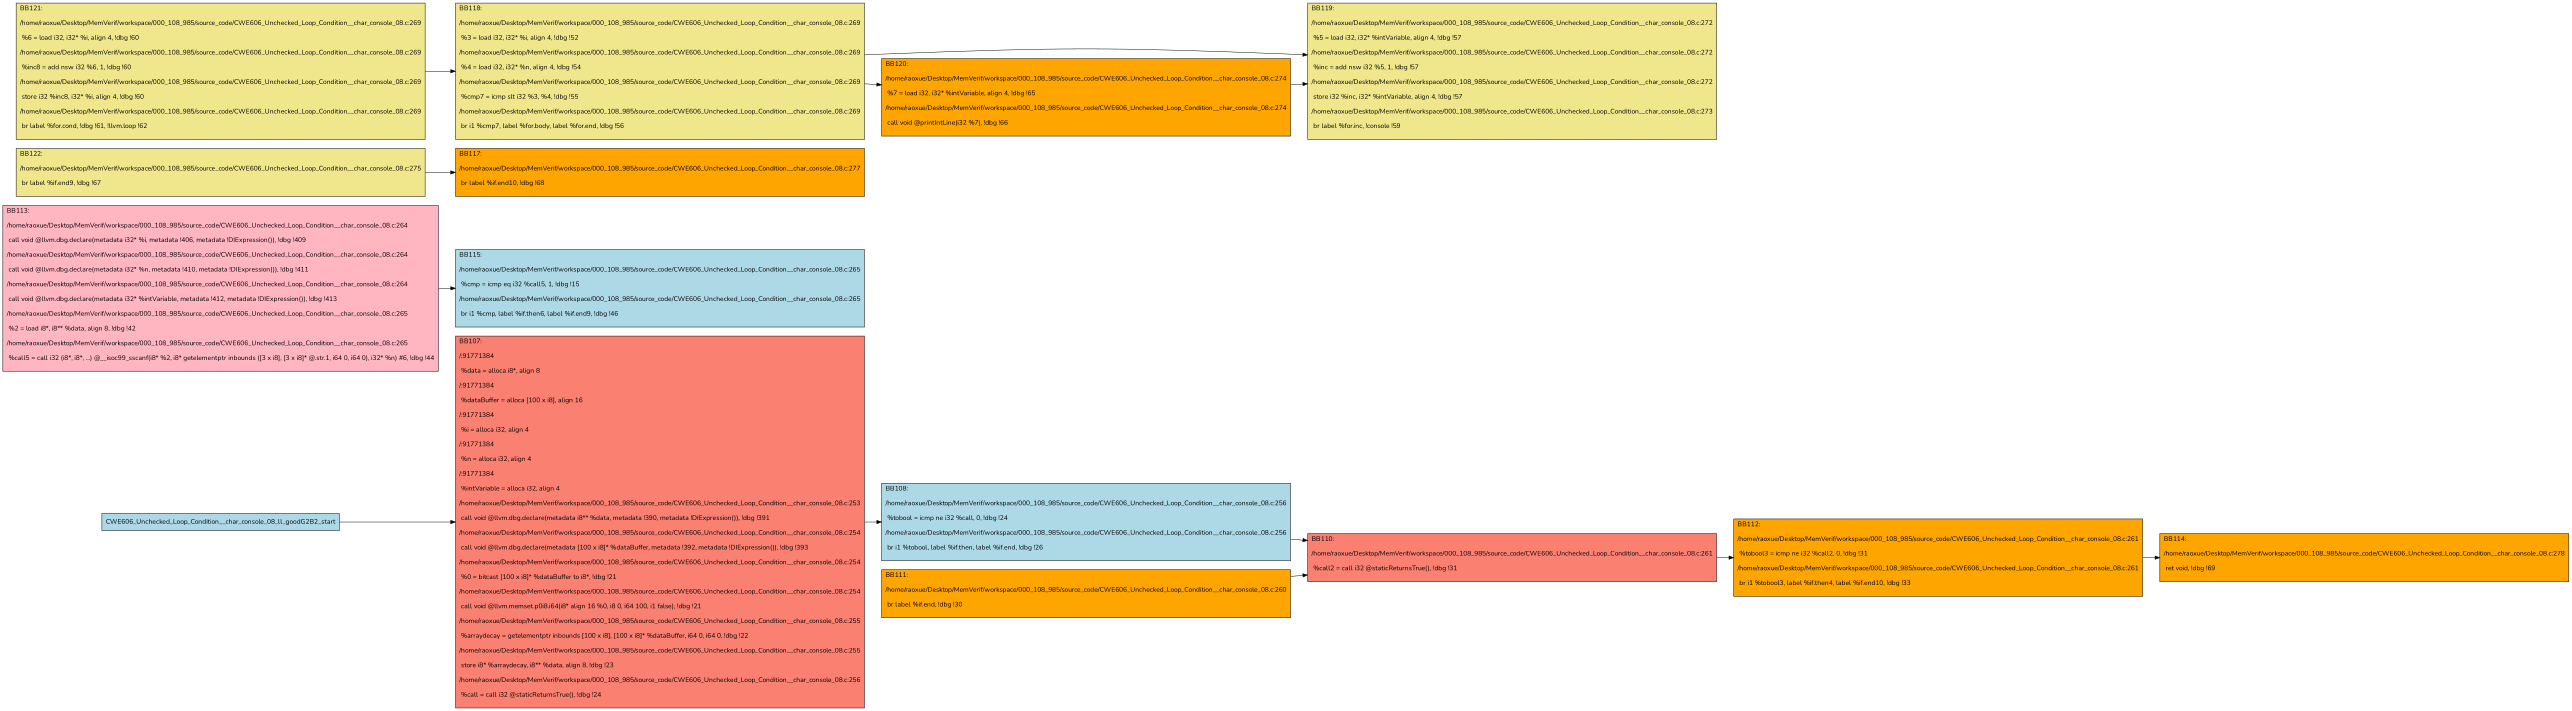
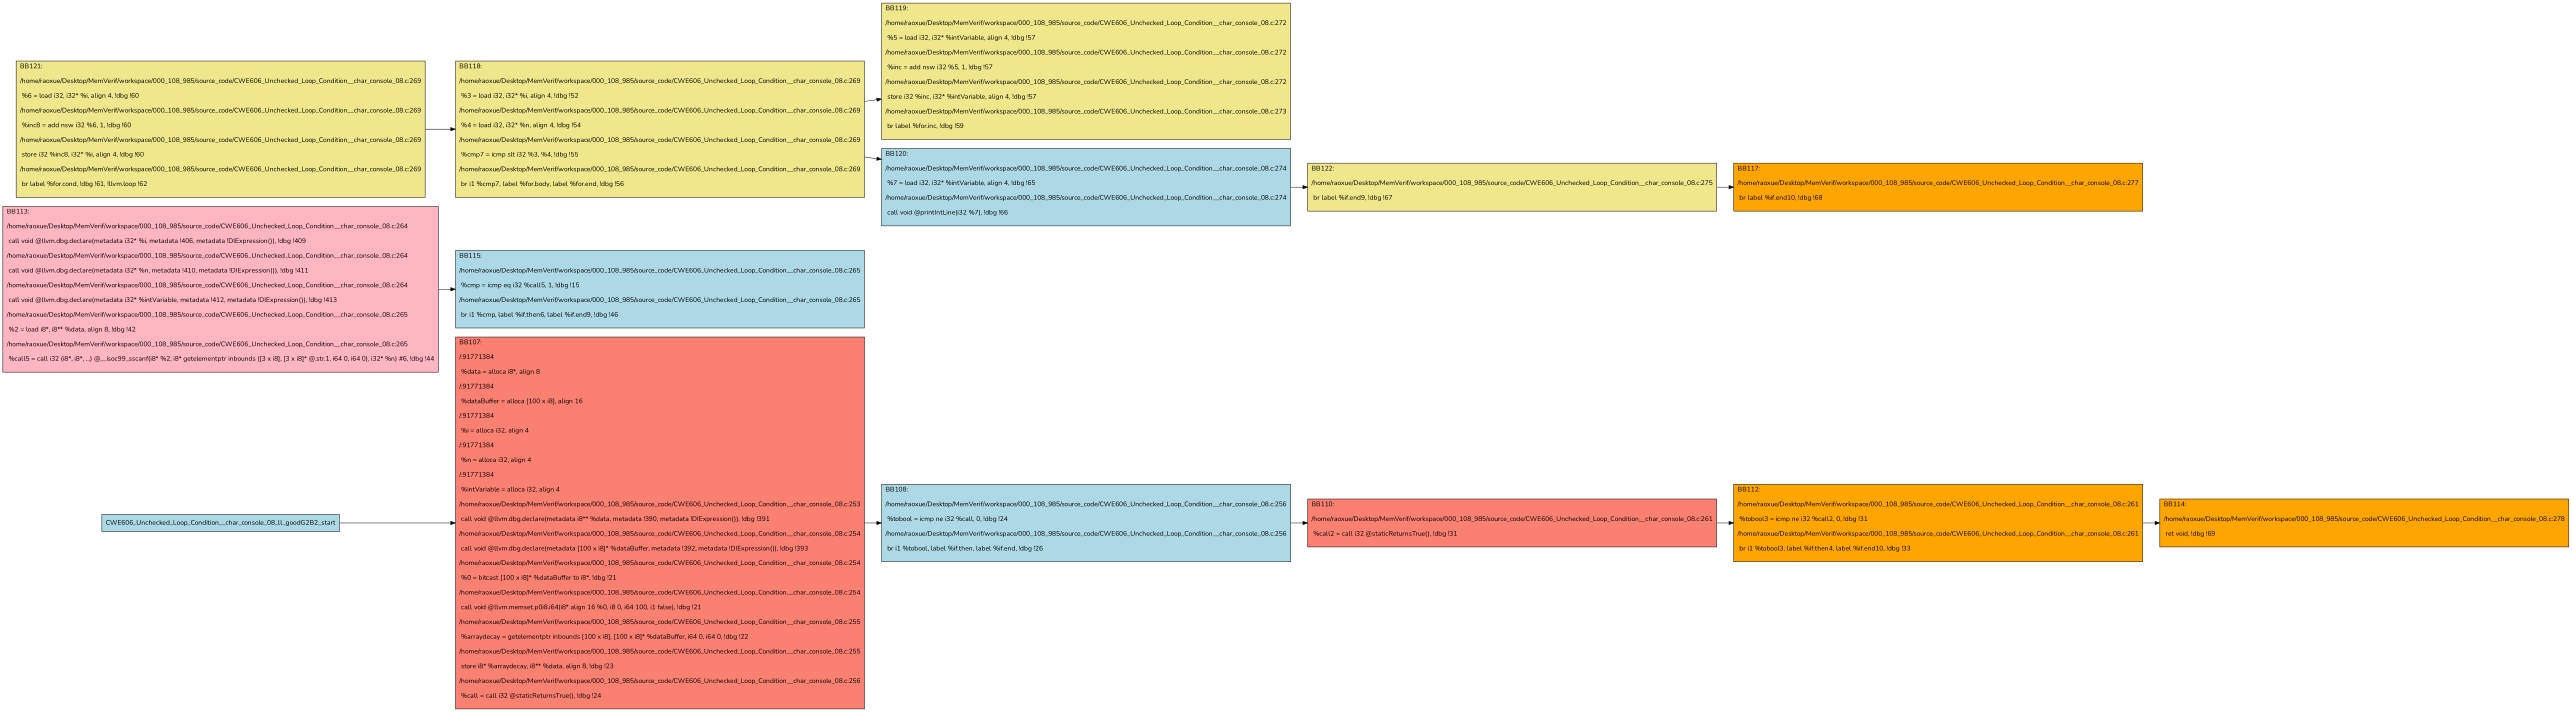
  digraph {
    fontname=Nunito
    rankdir=LR
    node [fillcolor=lightblue fontname=Nunito shape=record style=filled]
    edge [fontname=Nunito]
    n1 [label="{CWE606_Unchecked_Loop_Condition__char_console_08_ll_goodG2B2_start}"]
    n2 [fillcolor=salmon label="{BB107:\l\l/:91771384\l\n  %data = alloca i8*, align 8\l\n/:91771384\l\n  %dataBuffer = alloca [100 x i8], align 16\l\n/:91771384\l\n  %i = alloca i32, align 4\l\n/:91771384\l\n  %n = alloca i32, align 4\l\n/:91771384\l\n  %intVariable = alloca i32, align 4\l\n/home/raoxue/Desktop/MemVerif/workspace/000_108_985/source_code/CWE606_Unchecked_Loop_Condition__char_console_08.c:253\l\n  call void @llvm.dbg.declare(metadata i8** %data, metadata !390, metadata !DIExpression()), !dbg !391\l\n/home/raoxue/Desktop/MemVerif/workspace/000_108_985/source_code/CWE606_Unchecked_Loop_Condition__char_console_08.c:254\l\n  call void @llvm.dbg.declare(metadata [100 x i8]* %dataBuffer, metadata !392, metadata !DIExpression()), !dbg !393\l\n/home/raoxue/Desktop/MemVerif/workspace/000_108_985/source_code/CWE606_Unchecked_Loop_Condition__char_console_08.c:254\l\n  %0 = bitcast [100 x i8]* %dataBuffer to i8*, !dbg !21\l\n/home/raoxue/Desktop/MemVerif/workspace/000_108_985/source_code/CWE606_Unchecked_Loop_Condition__char_console_08.c:254\l\n  call void @llvm.memset.p0i8.i64(i8* align 16 %0, i8 0, i64 100, i1 false), !dbg !21\l\n/home/raoxue/Desktop/MemVerif/workspace/000_108_985/source_code/CWE606_Unchecked_Loop_Condition__char_console_08.c:255\l\n  %arraydecay = getelementptr inbounds [100 x i8], [100 x i8]* %dataBuffer, i64 0, i64 0, !dbg !22\l\n/home/raoxue/Desktop/MemVerif/workspace/000_108_985/source_code/CWE606_Unchecked_Loop_Condition__char_console_08.c:255\l\n  store i8* %arraydecay, i8** %data, align 8, !dbg !23\l\n/home/raoxue/Desktop/MemVerif/workspace/000_108_985/source_code/CWE606_Unchecked_Loop_Condition__char_console_08.c:256\l\n  %call = call i32 @staticReturnsTrue(), !dbg !24\l\n}"]
    n3 [label="{BB108:\l\l/home/raoxue/Desktop/MemVerif/workspace/000_108_985/source_code/CWE606_Unchecked_Loop_Condition__char_console_08.c:256\l\n  %tobool = icmp ne i32 %call, 0, !dbg !24\l\n/home/raoxue/Desktop/MemVerif/workspace/000_108_985/source_code/CWE606_Unchecked_Loop_Condition__char_console_08.c:256\l\n  br i1 %tobool, label %if.then, label %if.end, !dbg !26\l\n}"]
    n4 [fillcolor=salmon label="{BB110:\l\l/home/raoxue/Desktop/MemVerif/workspace/000_108_985/source_code/CWE606_Unchecked_Loop_Condition__char_console_08.c:261\l\n  %call2 = call i32 @staticReturnsTrue(), !dbg !31\l\n}"]
    n5 [fillcolor=orange label="{BB112:\l\l/home/raoxue/Desktop/MemVerif/workspace/000_108_985/source_code/CWE606_Unchecked_Loop_Condition__char_console_08.c:261\l\n  %tobool3 = icmp ne i32 %call2, 0, !dbg !31\l\n/home/raoxue/Desktop/MemVerif/workspace/000_108_985/source_code/CWE606_Unchecked_Loop_Condition__char_console_08.c:261\l\n  br i1 %tobool3, label %if.then4, label %if.end10, !dbg !33\l\n}"]
-   n6 [fillcolor=orange label="{BB111:\l\l/home/raoxue/Desktop/MemVerif/workspace/000_108_985/source_code/CWE606_Unchecked_Loop_Condition__char_console_08.c:260\l\n  br label %if.end, !dbg !30\l\n}"]
    n7 [fillcolor=orange label="{BB114:\l\l/home/raoxue/Desktop/MemVerif/workspace/000_108_985/source_code/CWE606_Unchecked_Loop_Condition__char_console_08.c:278\l\n  ret void, !dbg !69\l\n}"]
    n8 [fillcolor=lightpink label="{BB113:\l\l/home/raoxue/Desktop/MemVerif/workspace/000_108_985/source_code/CWE606_Unchecked_Loop_Condition__char_console_08.c:264\l\n  call void @llvm.dbg.declare(metadata i32* %i, metadata !406, metadata !DIExpression()), !dbg !409\l\n/home/raoxue/Desktop/MemVerif/workspace/000_108_985/source_code/CWE606_Unchecked_Loop_Condition__char_console_08.c:264\l\n  call void @llvm.dbg.declare(metadata i32* %n, metadata !410, metadata !DIExpression()), !dbg !411\l\n/home/raoxue/Desktop/MemVerif/workspace/000_108_985/source_code/CWE606_Unchecked_Loop_Condition__char_console_08.c:264\l\n  call void @llvm.dbg.declare(metadata i32* %intVariable, metadata !412, metadata !DIExpression()), !dbg !413\l\n/home/raoxue/Desktop/MemVerif/workspace/000_108_985/source_code/CWE606_Unchecked_Loop_Condition__char_console_08.c:265\l\n  %2 = load i8*, i8** %data, align 8, !dbg !42\l\n/home/raoxue/Desktop/MemVerif/workspace/000_108_985/source_code/CWE606_Unchecked_Loop_Condition__char_console_08.c:265\l\n  %call5 = call i32 (i8*, i8*, ...) @__isoc99_sscanf(i8* %2, i8* getelementptr inbounds ([3 x i8], [3 x i8]* @.str.1, i64 0, i64 0), i32* %n) #6, !dbg !44\l\n}"]
    n9 [label="{BB115:\l\l/home/raoxue/Desktop/MemVerif/workspace/000_108_985/source_code/CWE606_Unchecked_Loop_Condition__char_console_08.c:265\l\n  %cmp = icmp eq i32 %call5, 1, !dbg !15\l\n/home/raoxue/Desktop/MemVerif/workspace/000_108_985/source_code/CWE606_Unchecked_Loop_Condition__char_console_08.c:265\l\n  br i1 %cmp, label %if.then6, label %if.end9, !dbg !46\l\n}"]
    n10 [fillcolor=orange label="{BB117:\l\l/home/raoxue/Desktop/MemVerif/workspace/000_108_985/source_code/CWE606_Unchecked_Loop_Condition__char_console_08.c:277\l\n  br label %if.end10, !dbg !68\l\n}"]
    n11 [fillcolor=khaki label="{BB118:\l\l/home/raoxue/Desktop/MemVerif/workspace/000_108_985/source_code/CWE606_Unchecked_Loop_Condition__char_console_08.c:269\l\n  %3 = load i32, i32* %i, align 4, !dbg !52\l\n/home/raoxue/Desktop/MemVerif/workspace/000_108_985/source_code/CWE606_Unchecked_Loop_Condition__char_console_08.c:269\l\n  %4 = load i32, i32* %n, align 4, !dbg !54\l\n/home/raoxue/Desktop/MemVerif/workspace/000_108_985/source_code/CWE606_Unchecked_Loop_Condition__char_console_08.c:269\l\n  %cmp7 = icmp slt i32 %3, %4, !dbg !55\l\n/home/raoxue/Desktop/MemVerif/workspace/000_108_985/source_code/CWE606_Unchecked_Loop_Condition__char_console_08.c:269\l\n  br i1 %cmp7, label %for.body, label %for.end, !dbg !56\l\n}"]
-   n12 [fillcolor=khaki label="{BB119:\l\l/home/raoxue/Desktop/MemVerif/workspace/000_108_985/source_code/CWE606_Unchecked_Loop_Condition__char_console_08.c:272\l\n  %5 = load i32, i32* %intVariable, align 4, !dbg !57\l\n/home/raoxue/Desktop/MemVerif/workspace/000_108_985/source_code/CWE606_Unchecked_Loop_Condition__char_console_08.c:272\l\n  %inc = add nsw i32 %5, 1, !dbg !57\l\n/home/raoxue/Desktop/MemVerif/workspace/000_108_985/source_code/CWE606_Unchecked_Loop_Condition__char_console_08.c:272\l\n  store i32 %inc, i32* %intVariable, align 4, !dbg !57\l\n/home/raoxue/Desktop/MemVerif/workspace/000_108_985/source_code/CWE606_Unchecked_Loop_Condition__char_console_08.c:273\l\n  br label %for.inc, !console !59\l\n}"]
-   n13 [fillcolor=orange label="{BB120:\l\l/home/raoxue/Desktop/MemVerif/workspace/000_108_985/source_code/CWE606_Unchecked_Loop_Condition__char_console_08.c:274\l\n  %7 = load i32, i32* %intVariable, align 4, !dbg !65\l\n/home/raoxue/Desktop/MemVerif/workspace/000_108_985/source_code/CWE606_Unchecked_Loop_Condition__char_console_08.c:274\l\n  call void @printIntLine(i32 %7), !dbg !66\l\n}"]
+   n12 [fillcolor=khaki label="{BB119:\l\l/home/raoxue/Desktop/MemVerif/workspace/000_108_985/source_code/CWE606_Unchecked_Loop_Condition__char_console_08.c:272\l\n  %5 = load i32, i32* %intVariable, align 4, !dbg !57\l\n/home/raoxue/Desktop/MemVerif/workspace/000_108_985/source_code/CWE606_Unchecked_Loop_Condition__char_console_08.c:272\l\n  %inc = add nsw i32 %5, 1, !dbg !57\l\n/home/raoxue/Desktop/MemVerif/workspace/000_108_985/source_code/CWE606_Unchecked_Loop_Condition__char_console_08.c:272\l\n  store i32 %inc, i32* %intVariable, align 4, !dbg !57\l\n/home/raoxue/Desktop/MemVerif/workspace/000_108_985/source_code/CWE606_Unchecked_Loop_Condition__char_console_08.c:273\l\n  br label %for.inc, !dbg !59\l\n}"]
+   n13 [label="{BB120:\l\l/home/raoxue/Desktop/MemVerif/workspace/000_108_985/source_code/CWE606_Unchecked_Loop_Condition__char_console_08.c:274\l\n  %7 = load i32, i32* %intVariable, align 4, !dbg !65\l\n/home/raoxue/Desktop/MemVerif/workspace/000_108_985/source_code/CWE606_Unchecked_Loop_Condition__char_console_08.c:274\l\n  call void @printIntLine(i32 %7), !dbg !66\l\n}"]
    n14 [fillcolor=khaki label="{BB122:\l\l/home/raoxue/Desktop/MemVerif/workspace/000_108_985/source_code/CWE606_Unchecked_Loop_Condition__char_console_08.c:275\l\n  br label %if.end9, !dbg !67\l\n}"]
    n15 [fillcolor=khaki label="{BB121:\l\l/home/raoxue/Desktop/MemVerif/workspace/000_108_985/source_code/CWE606_Unchecked_Loop_Condition__char_console_08.c:269\l\n  %6 = load i32, i32* %i, align 4, !dbg !60\l\n/home/raoxue/Desktop/MemVerif/workspace/000_108_985/source_code/CWE606_Unchecked_Loop_Condition__char_console_08.c:269\l\n  %inc8 = add nsw i32 %6, 1, !dbg !60\l\n/home/raoxue/Desktop/MemVerif/workspace/000_108_985/source_code/CWE606_Unchecked_Loop_Condition__char_console_08.c:269\l\n  store i32 %inc8, i32* %i, align 4, !dbg !60\l\n/home/raoxue/Desktop/MemVerif/workspace/000_108_985/source_code/CWE606_Unchecked_Loop_Condition__char_console_08.c:269\l\n  br label %for.cond, !dbg !61, !llvm.loop !62\l\n}"]
    n1 -> n2
    n2 -> n3
    n3 -> n4
    n4 -> n5
    n5 -> n7
-   n6 -> n4
    n8 -> n9
    n11 -> n12
    n11 -> n13
-   n13 -> n12
+   n13 -> n14
    n14 -> n10
    n15 -> n11
  }
